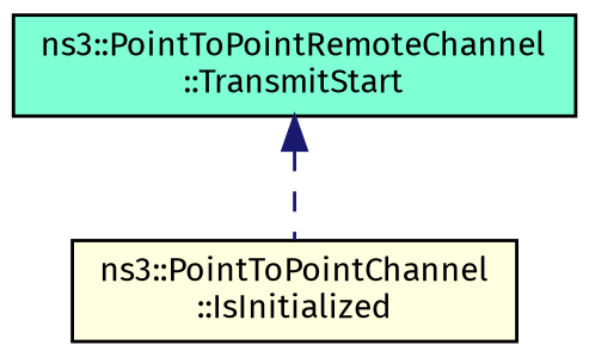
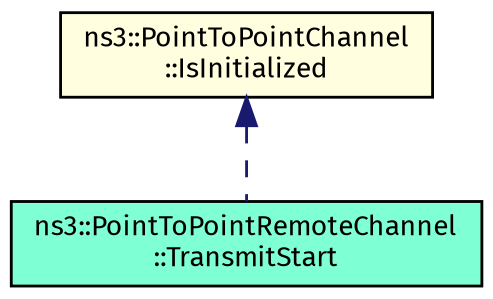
  digraph {
    rankdir=TB
    fontname="Fira Sans"
    node [color=black fontname="Fira Sans" fontsize=10 shape=record style=filled]
    n1 [fillcolor=lightyellow fontcolor=black height=0.2 label="ns3::PointToPointChannel\l::IsInitialized" width=0.4]
    n2 [fillcolor=aquamarine height=0.2 label="ns3::PointToPointRemoteChannel\l::TransmitStart" width=0.4]
-   n2 -> n1 [color=midnightblue dir=back fontname="Fira Sans" fontsize=10 labelfontname=Helvetica labelfontsize=10 style=dashed]
+   n1 -> n2 [color=midnightblue dir=back fontname="Fira Sans" fontsize=10 labelfontname=Helvetica labelfontsize=10 style=dashed]
  }
